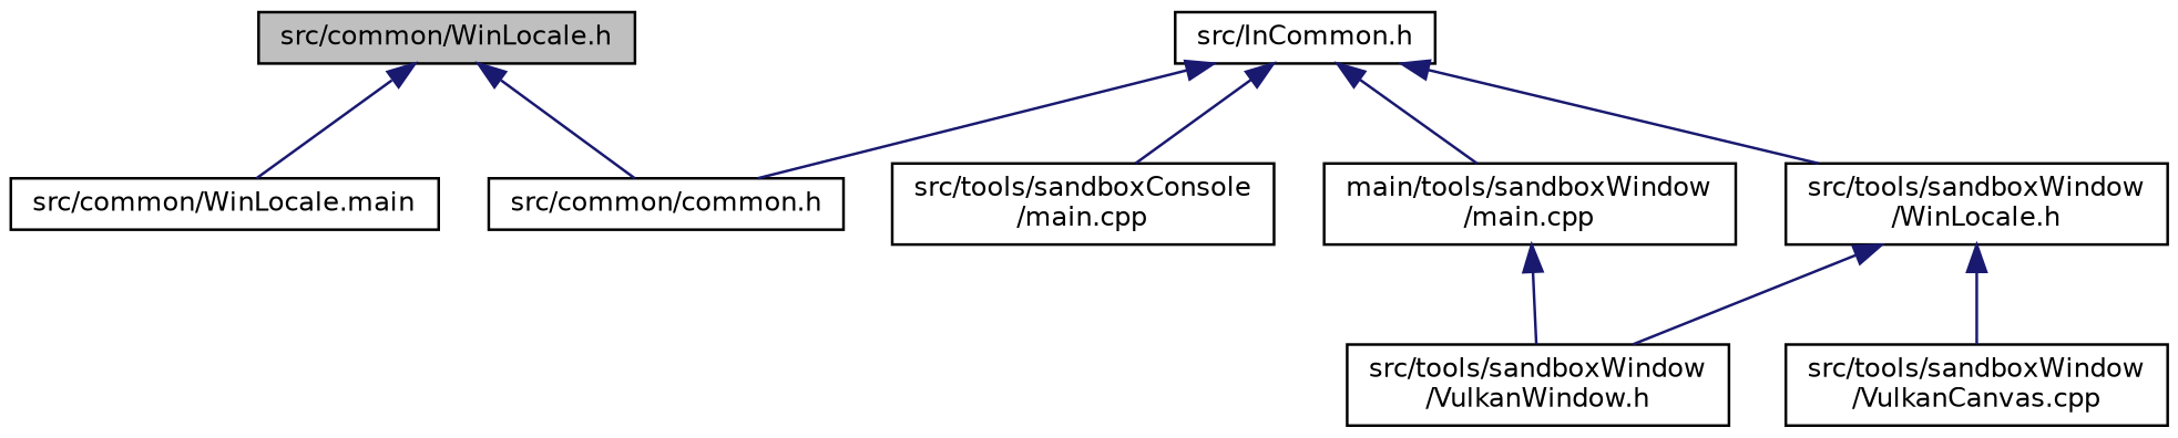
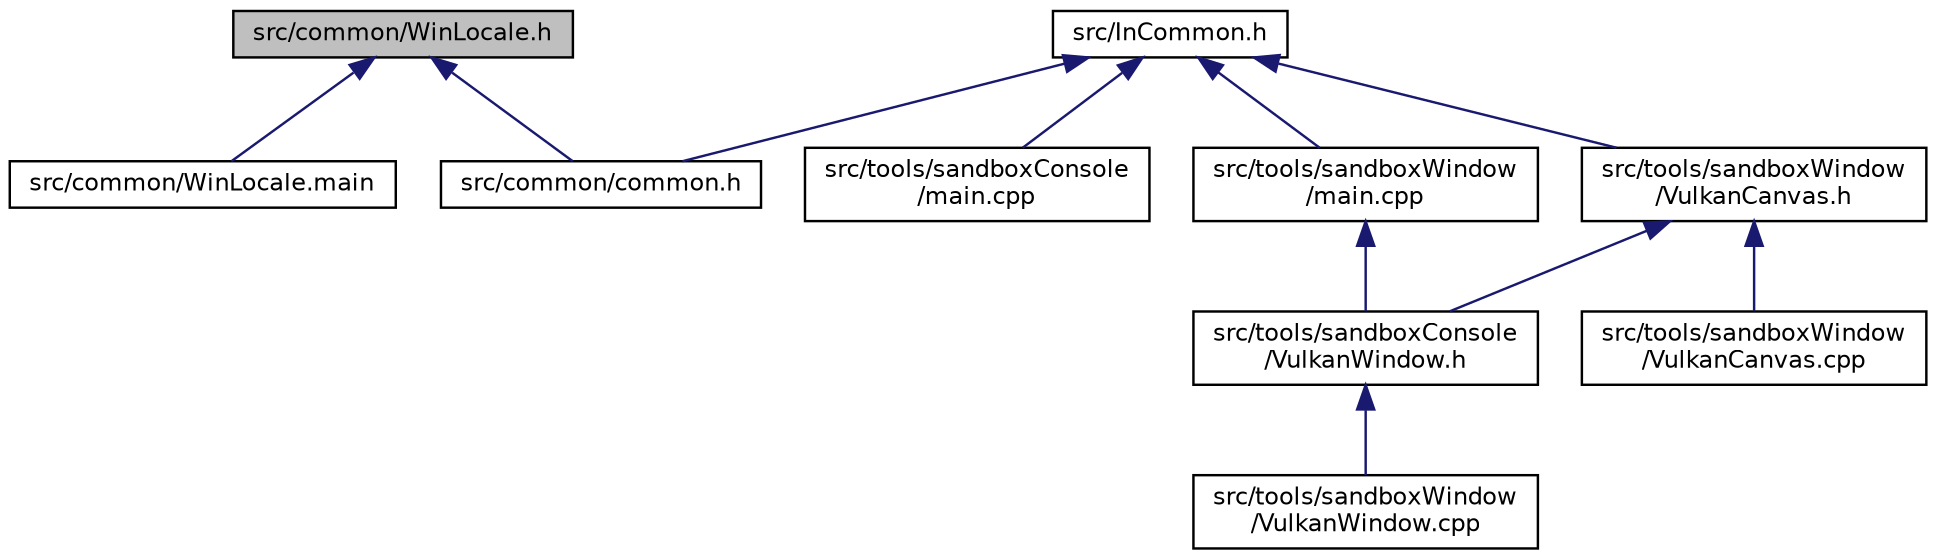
  digraph {
    node [color=black fillcolor=white fontname=Helvetica fontsize=10 shape=record style=filled]
    edge [color=midnightblue dir=back fontname=Helvetica fontsize=10 labelfontname=Helvetica labelfontsize=10 style=solid]
    n1 [fillcolor=grey75 fontcolor=black height=0.2 label="src/common/WinLocale.h" width=0.4]
    n2 [height=0.2 label="src/common/common.h" width=0.4]
    n3 [height=0.2 label="src/common/WinLocale.main" width=0.4]
    n4 [height=0.2 label="src/InCommon.h" width=0.4]
    n5 [height=0.2 label="src/tools/sandboxConsole\l/main.cpp" width=0.4]
-   n6 [height=0.2 label="src/tools/sandboxWindow\l/WinLocale.h" width=0.4]
-   n7 [height=0.2 label="main/tools/sandboxWindow\l/main.cpp" width=0.4]
-   n8 [height=0.2 label="src/tools/sandboxWindow\l/VulkanWindow.h" width=0.4]
+   n6 [height=0.2 label="src/tools/sandboxWindow\l/VulkanCanvas.h" width=0.4]
+   n7 [height=0.2 label="src/tools/sandboxWindow\l/main.cpp" width=0.4]
+   n8 [height=0.2 label="src/tools/sandboxConsole\l/VulkanWindow.h" width=0.4]
    n9 [height=0.2 label="src/tools/sandboxWindow\l/VulkanCanvas.cpp" width=0.4]
+   n10 [height=0.2 label="src/tools/sandboxWindow\l/VulkanWindow.cpp" width=0.4]
    n1 -> n2
    n1 -> n3
    n4 -> n2
    n4 -> n5
    n4 -> n6
    n4 -> n7
    n6 -> n8
    n6 -> n9
    n7 -> n8
+   n8 -> n10
  }
